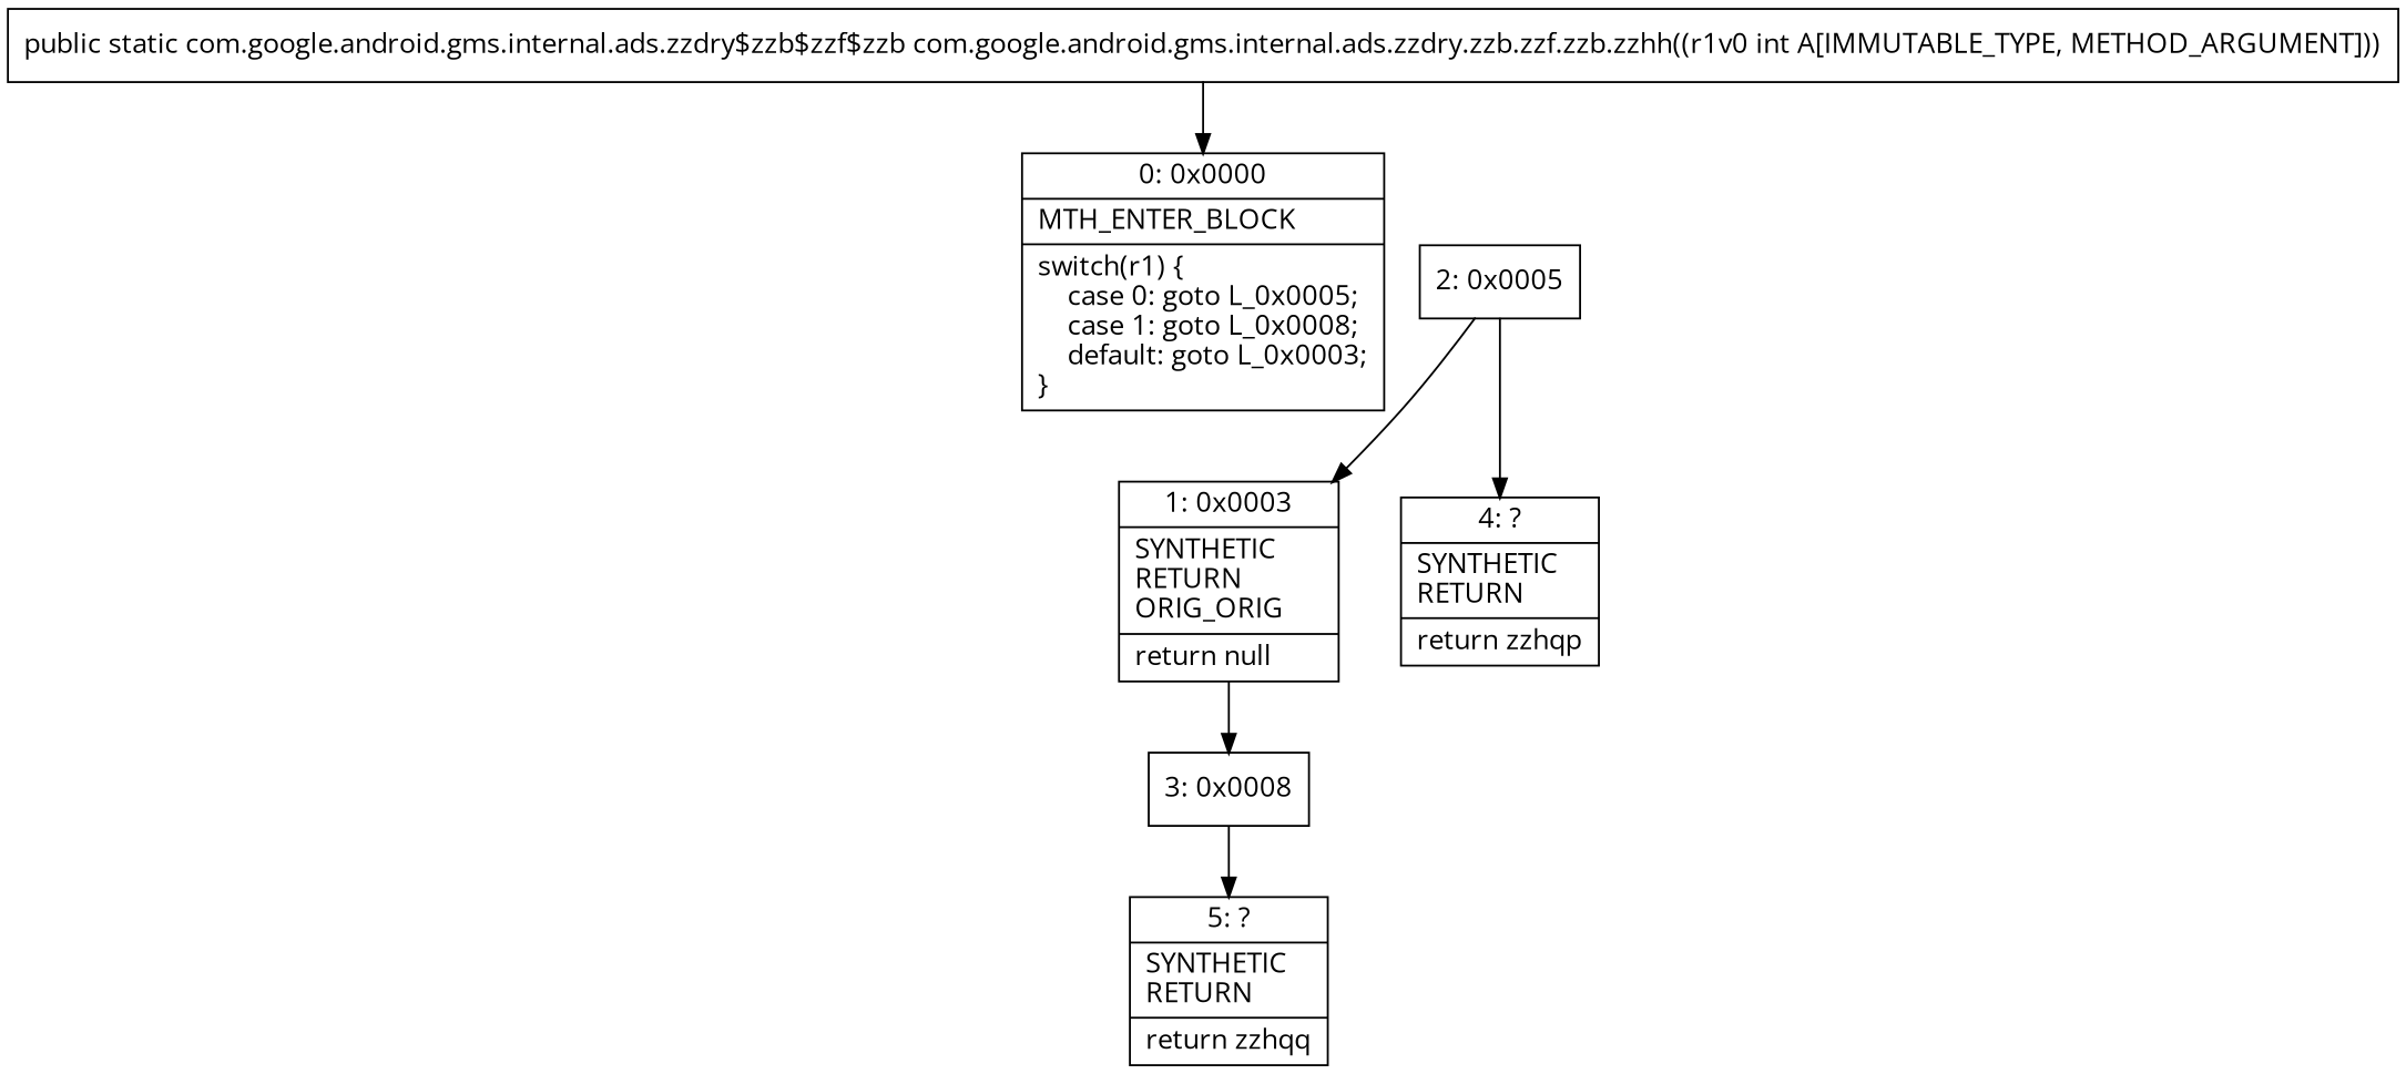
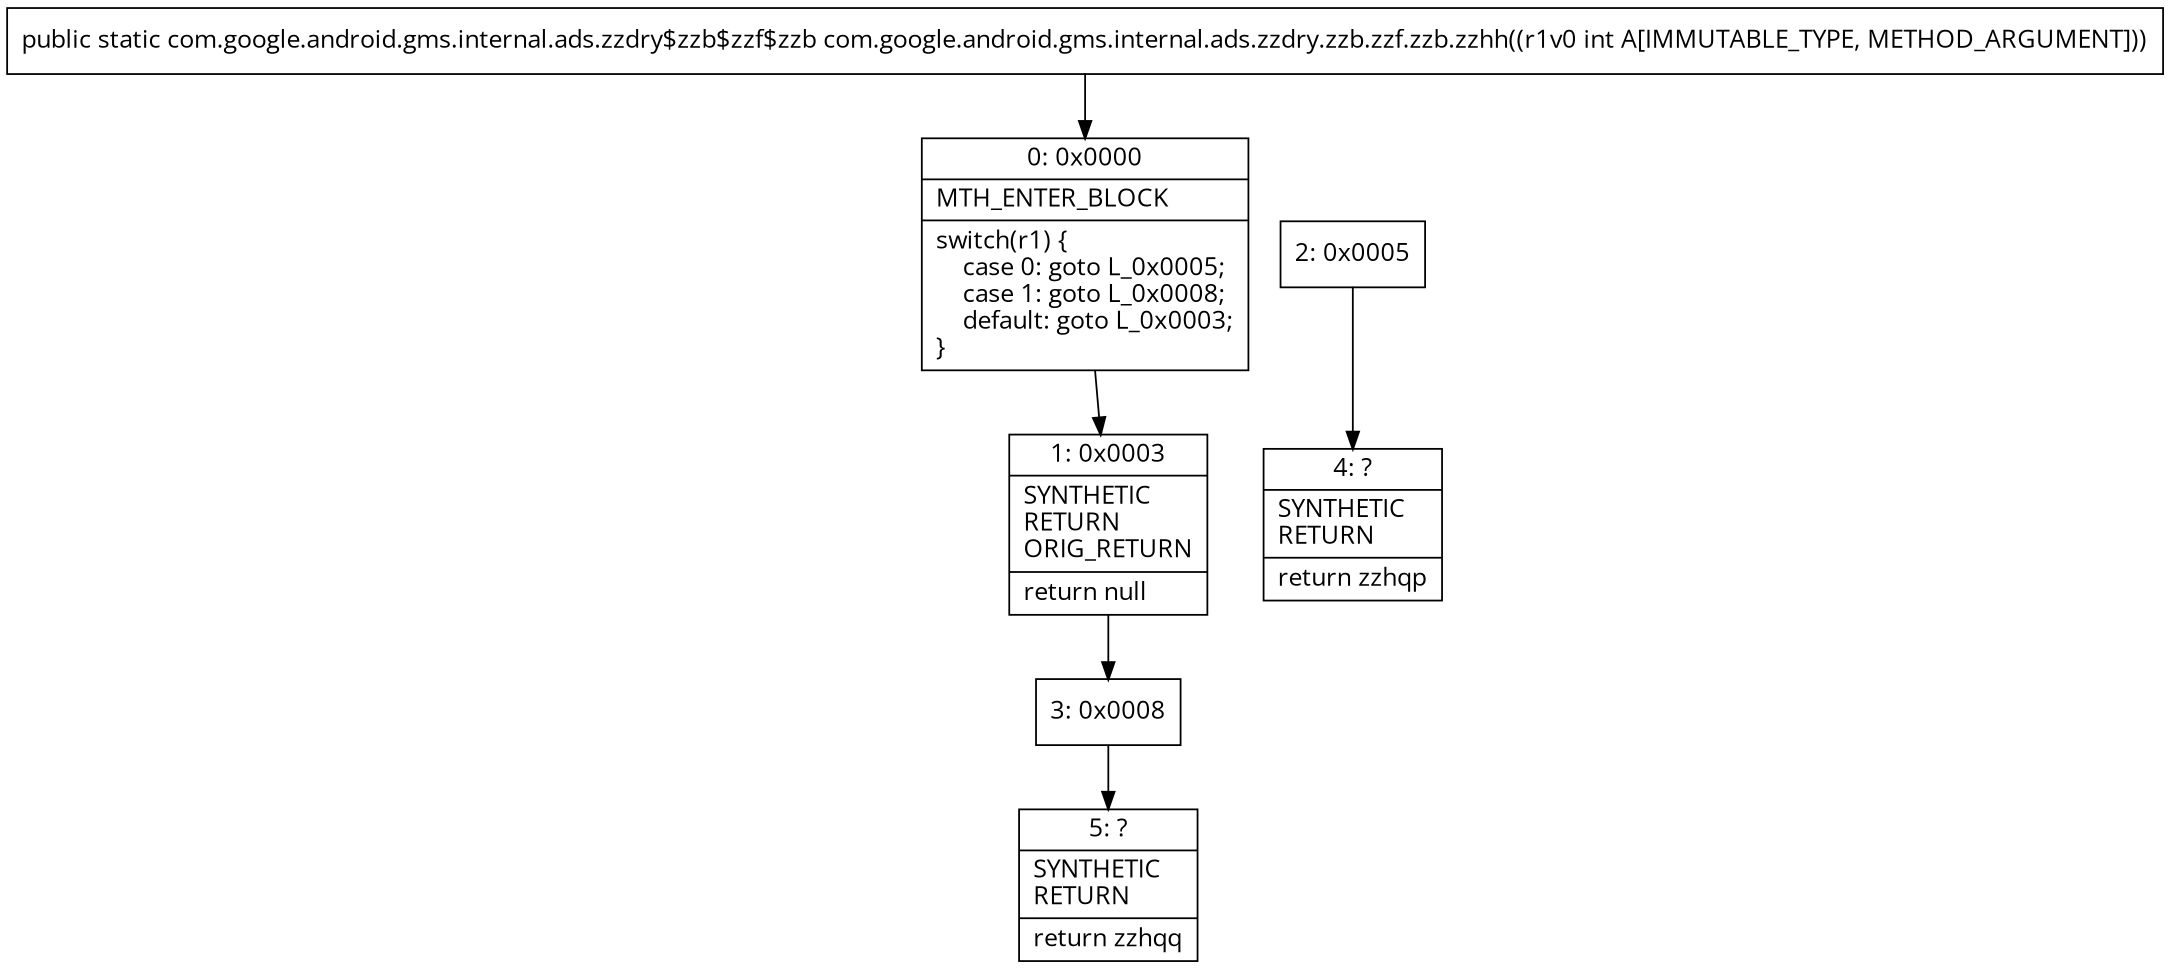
  digraph {
    fontname="Open Sans"
    node [fontname="Open Sans" shape=record]
    edge [fontname="Open Sans"]
    n1 [label="{0\:\ 0x0000|MTH_ENTER_BLOCK\l|switch(r1) \{\l    case 0: goto L_0x0005;\l    case 1: goto L_0x0008;\l    default: goto L_0x0003;\l\}\l}"]
-   n2 [label="{1\:\ 0x0003|SYNTHETIC\lRETURN\lORIG_ORIG\l|return null\l}"]
+   n2 [label="{1\:\ 0x0003|SYNTHETIC\lRETURN\lORIG_RETURN\l|return null\l}"]
    n3 [label="{3\:\ 0x0008}"]
    n4 [label="{2\:\ 0x0005}"]
    n5 [label="{4\:\ ?|SYNTHETIC\lRETURN\l|return zzhqp\l}"]
    n6 [label="{5\:\ ?|SYNTHETIC\lRETURN\l|return zzhqq\l}"]
    n7 [label="{public static com.google.android.gms.internal.ads.zzdry$zzb$zzf$zzb com.google.android.gms.internal.ads.zzdry.zzb.zzf.zzb.zzhh((r1v0 int A[IMMUTABLE_TYPE, METHOD_ARGUMENT])) }"]
-   n4 -> n2
+   n1 -> n2
    n2 -> n3
    n3 -> n6
    n4 -> n5
    n7 -> n1
  }
